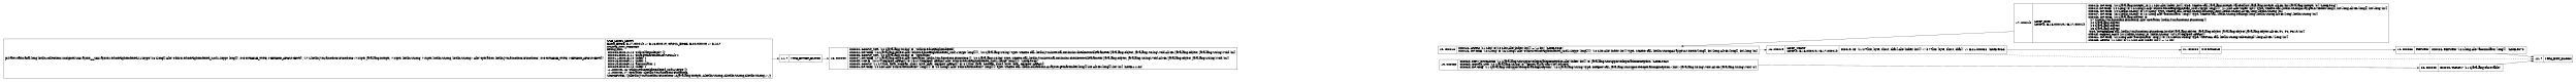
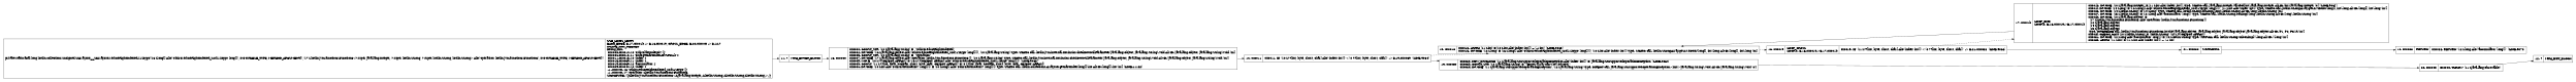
  digraph {
    rankdir=LR
    node [shape=record]
    n1 [label="{11\:\ ?|MTH_ENTER_BLOCK\l}"]
    n2 [label="{13\:\ 0x0000|0x0000: CONST_STR  (r0 I:java.lang.String) =  \"$this$reduceRightIndexed\" \l0x0002: INVOKE  (r6 I:java.lang.Object A[D('$this$reduceRightIndexed_u2dz1zDJgo' long[])]), (r0 I:java.lang.String) type: STATIC call: kotlin.jvm.internal.Intrinsics.checkNotNullParameter(java.lang.Object, java.lang.String):void A[MD:(java.lang.Object, java.lang.String):void (m)]\l0x0005: CONST_STR  (r0 I:java.lang.String) =  \"operation\" \l0x0007: INVOKE  (r7 I:java.lang.Object A[D('operation' kotlin.jvm.functions.Function3)]), (r0 I:java.lang.String) type: STATIC call: kotlin.jvm.internal.Intrinsics.checkNotNullParameter(java.lang.Object, java.lang.String):void A[MD:(java.lang.Object, java.lang.String):void (m)]\l0x000a: MOVE  (r0 I:??[OBJECT, ARRAY]) = (r6 I:??[OBJECT, ARRAY] A[D('$this$reduceRightIndexed_u2dz1zDJgo' long[])])  (LINE:9063)\l0x000b: CONST  (r1 I:??[int, float, boolean, short, byte, char, OBJECT, ARRAY]) = (0 ??[int, float, boolean, short, byte, char, OBJECT, ARRAY]) \l0x000c: INVOKE  (r0 I:int A[D('$this$lastIndex$iv' long[])]) = (r0 I:long[] A[D('$this$lastIndex$iv' long[])]) type: STATIC call: kotlin.collections.ArraysKt.getLastIndex(long[]):int A[MD:(long[]):int (m)] (LINE:11132)\l}"]
+   n3 [label="{14\:\ 0x0011|0x0011: IF  (r0 I:??[int, byte, short, char] A[D('index' int)]) \< (0 ??[int, byte, short, char])  \-\> B:19:0x0039  (LINE:9064)\l}"]
    n4 [label="{15\:\ 0x0013|0x0013: ARITH  (r1 I:int) = (r0 I:int A[D('index' int)]) + (\-1 int)  (LINE:9065)\l0x0015: INVOKE  (r2 I:long) = (r6 I:long[] A[D('$this$reduceRightIndexed_u2dz1zDJgo' long[])]), (r0 I:int A[D('index' int)]) type: STATIC call: kotlin.ULongArray.get\-s\-VKNKU(long[], int):long A[MD:(long[], int):long (m)]\l}"]
    n5 [label="{19\:\ 0x0039|0x0039: NEW_INSTANCE  (r1 I:java.lang.UnsupportedOperationException A[D('index' int)]) =  java.lang.UnsupportedOperationException  (LINE:9064)\l0x003b: CONST_STR  (r2 I:java.lang.String) =  \"Empty array can't be reduced.\" \l0x003d: INVOKE  (r1 I:java.lang.UnsupportedOperationException), (r2 I:java.lang.String) type: DIRECT call: java.lang.UnsupportedOperationException.\<init\>(java.lang.String):void A[MD:(java.lang.String):void (c)]\l}"]
-   n6 [label="{16\:\ 0x0019|LOOP_START\lLOOP:0: B:16:0x0019\-\>B:17:0x001b\l|0x0019: IF  (r1 I:??[int, byte, short, char] A[D('index' int)]) \< (0 ??[int, byte, short, char])  \-\> B:21:0x0038  (LINE:9066)\l}"]
+   n6 [label="{16\:\ 0x0019|LOOP_CROSS\lLOOP:0: B:16:0x0019\-\>B:17:0x001b\l|0x0019: IF  (r1 I:??[int, byte, short, char] A[D('index' int)]) \< (0 ??[int, byte, short, char])  \-\> B:21:0x0038  (LINE:9066)\l}"]
    n7 [label="{20\:\ 0x0040|0x0040: THROW  (r1 I:java.lang.Throwable) \l}"]
    n8 [label="{17\:\ 0x001b|LOOP_END\lLOOP:0: B:16:0x0019\-\>B:17:0x001b\l|0x001b: INVOKE  (r0 I:java.lang.Integer) = (r1 I:int A[D('index' int)]) type: STATIC call: java.lang.Integer.valueOf(int):java.lang.Integer A[MD:(int):java.lang.Integer (c)] (LINE:9067)\l0x001f: INVOKE  (r4 I:long) = (r6 I:long[] A[D('$this$reduceRightIndexed_u2dz1zDJgo' long[])]), (r1 I:int A[D('index' int)]) type: STATIC call: kotlin.ULongArray.get\-s\-VKNKU(long[], int):long A[MD:(long[], int):long (m)]\l0x0023: INVOKE  (r4 I:kotlin.ULong) = (r4 I:long) type: STATIC call: kotlin.ULong.box\-impl(long):kotlin.ULong A[MD:(long):kotlin.ULong (m)]\l0x0027: INVOKE  (r5 I:kotlin.ULong) = (r2 I:long A[D('accumulator' long)]) type: STATIC call: kotlin.ULong.box\-impl(long):kotlin.ULong A[MD:(long):kotlin.ULong (m)]\l0x002b: INVOKE  (r0 I:java.lang.Object) = \l  (r7 I:kotlin.jvm.functions.Function3 A[D('operation' kotlin.jvm.functions.Function3)])\l  (r0 I:java.lang.Object)\l  (r4 I:java.lang.Object)\l  (r5 I:java.lang.Object)\l type: INTERFACE call: kotlin.jvm.functions.Function3.invoke(java.lang.Object, java.lang.Object, java.lang.Object):java.lang.Object A[MD:(P1, P2, P3):R (m)]\l0x002f: CHECK_CAST (r0 I:kotlin.ULong) = (kotlin.ULong) (r0 I:??[OBJECT, ARRAY]) \l0x0031: INVOKE  (r2 I:long A[D('accumulator' long)]) = (r0 I:kotlin.ULong) type: VIRTUAL call: kotlin.ULong.unbox\-impl():long A[MD:():long (m)]\l0x0035: ARITH  (r1 I:int) = (r1 I:int A[D('index' int)]) + (\-1 int) \l}"]
-   n9 [label="{21\:\ 0x0038|IMMUTABLE\l}"]
+   n9 [label="{21\:\ 0x0038|SYNTHETIC\l}"]
    n10 [label="{18\:\ 0x0038|RETURN\l|0x0038: RETURN  (r2 I:long A[D('accumulator' long)])  (LINE:9070)\l}"]
    n11 [label="{12\:\ ?|MTH_EXIT_BLOCK\l}"]
    n12 [label="{private static final long kotlin.collections.unsigned.UArraysKt___UArraysKt.reduceRightIndexed\-z1zDJgo((r6 I:long[] A[D('$this$reduceRightIndexed_u2dz1zDJgo' long[]), IMMUTABLE_TYPE, METHOD_ARGUMENT]), (r7 I:kotlin.jvm.functions.Function3\<? super java.lang.Integer, ? super kotlin.ULong, ? super kotlin.ULong, kotlin.ULong\> A[D('operation' kotlin.jvm.functions.Function3), IMMUTABLE_TYPE, METHOD_ARGUMENT]))  | USE_LINES_HINTS\lBACK_EDGE: B:17:0x001b \-\> B:16:0x0019, CROSS_EDGE: B:20:0x0040 \-\> B:12:?\lINLINE_NOT_NEEDED\lDebug Info:\l  0x000b\-0x0010: r0 '$this$lastIndex$iv' [J\l  0x000c\-0x0010: r1 '$i$f$getLastIndex\-QwZRm1k' I\l  0x0011\-0x0015: r0 'index' I\l  0x0015\-0x0039: r1 'index' I\l  0x0019\-0x0039: r2 'accumulator' J\l  0x0039\-0x0040: r0 'index' I\l  \-1 \-0x0040: r6 '$this$reduceRightIndexed_u2dz1zDJgo' [J\l  \-1 \-0x0040: r7 'operation' Lkotlin\/jvm\/functions\/Function3;\lSIGNATURE: ([JLkotlin\/jvm\/functions\/Function3\<\-Ljava\/lang\/Integer;\-Lkotlin\/ULong;\-Lkotlin\/ULong;Lkotlin\/ULong;\>;)J\l}"]
    n1 -> n2
+   n2 -> n3
+   n3 -> n4 [style=dashed]
+   n3 -> n5
    n4 -> n6 [style=dashed]
    n5 -> n7
-   n6 -> n11 [style=dashed]
+   n6 -> n8 [style=dashed]
    n6 -> n9
    n7 -> n11
    n8 -> n4
    n9 -> n10
-   n10 -> n11
    n12 -> n1
  }
